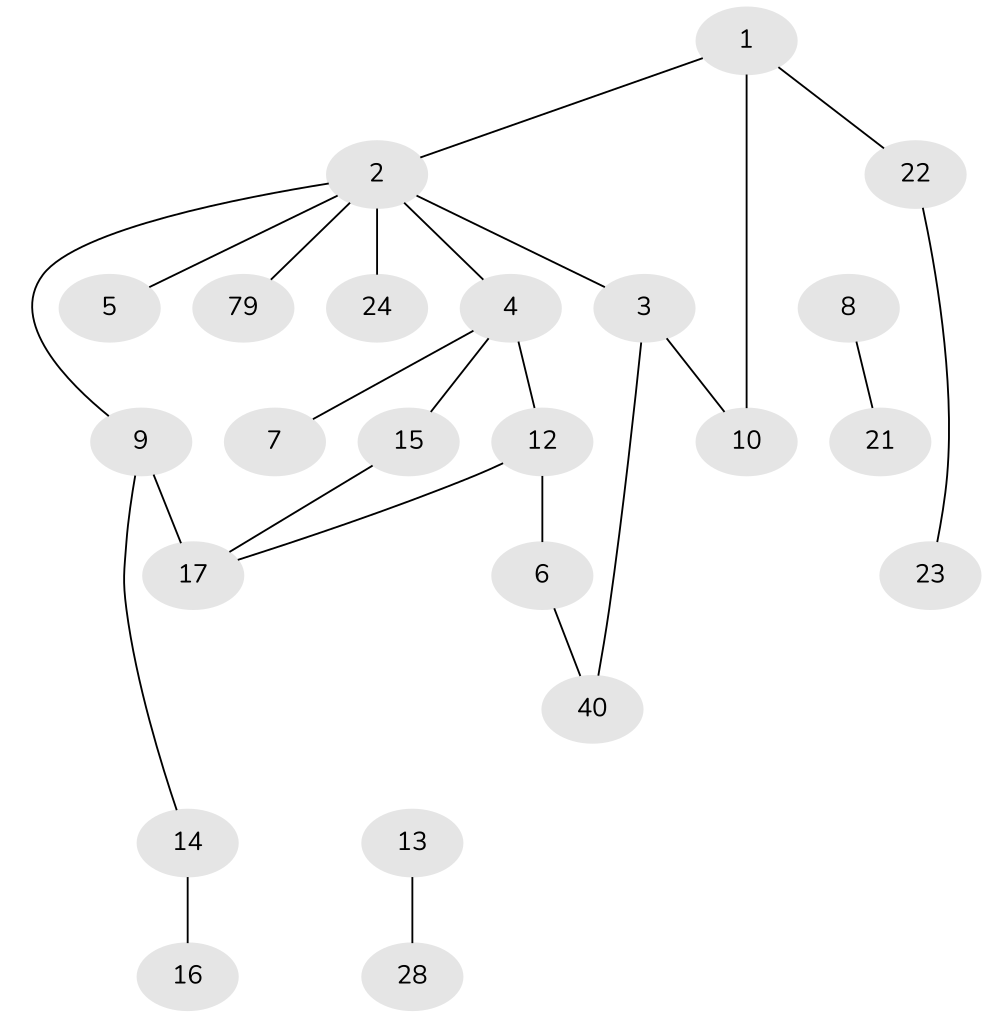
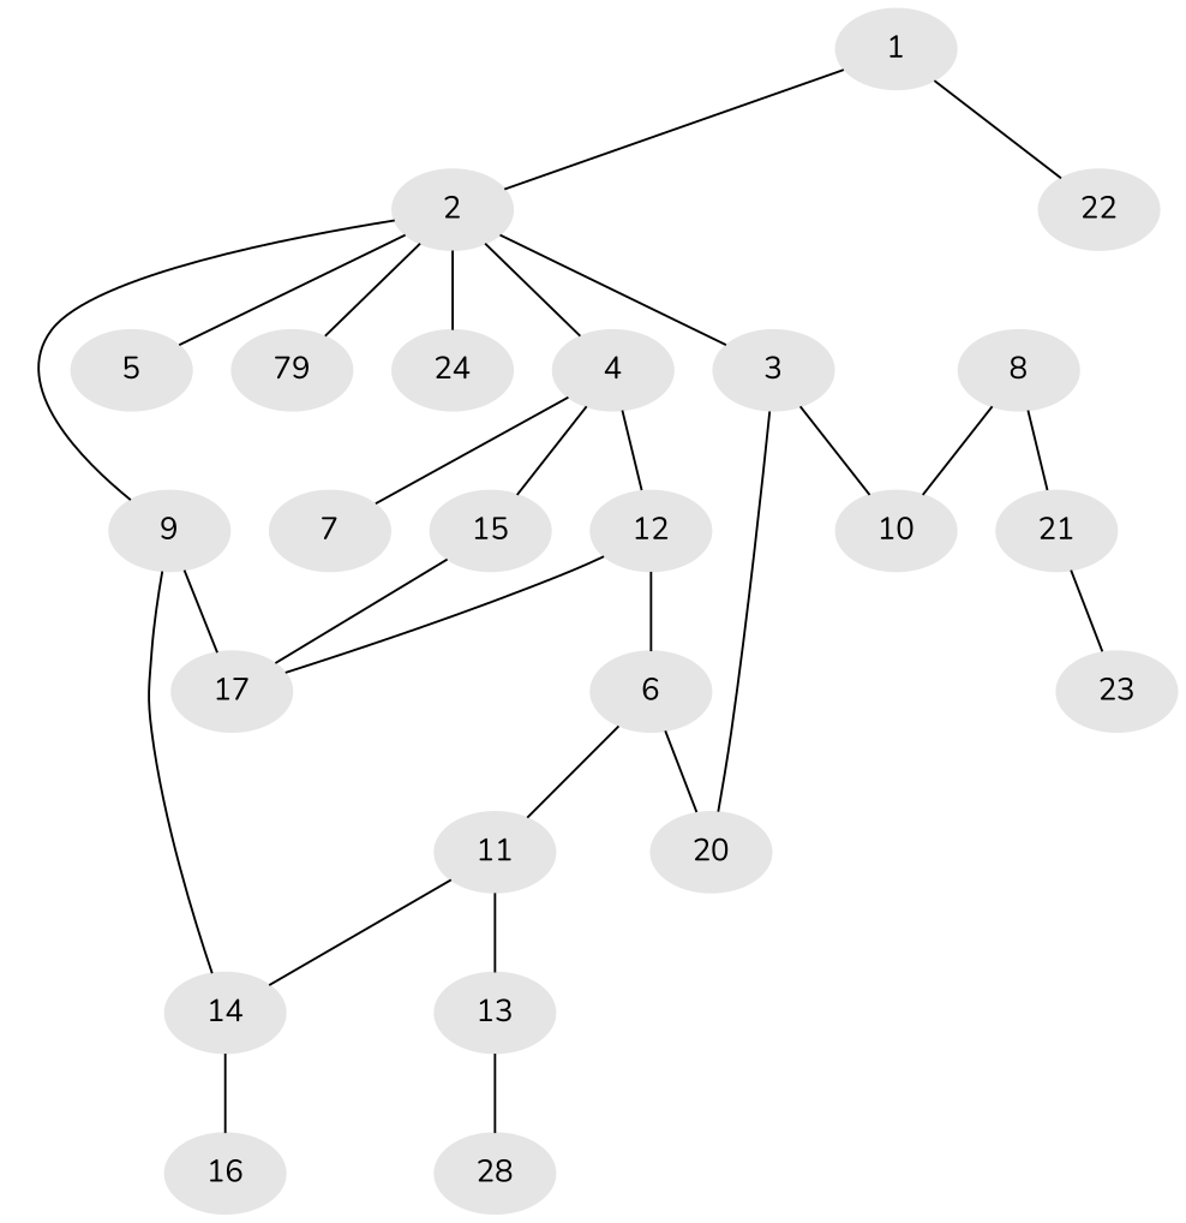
  graph {
    fontname=Nunito
    node [color=gray90 fontname=Nunito style=filled]
    edge [fontname=Nunito weight=1.0]
    1
    2
    10
    22
    9
    3
    4
    5
    n9 [label=79]
    24
    14
    17
    23
-   20 [label=40]
+   20
    7
    12
    15
    8
    21
    6
+   11
    13
    16
    n24 [label=28]
    1 -- 2
-   1 -- 10 [weight=2.0]
+   8 -- 10 [weight=2.0]
    1 -- 22
    2 -- 9
    2 -- 3
    2 -- 4
    2 -- 5
    2 -- n9
    2 -- 24
-   22 -- 23
+   21 -- 23
    9 -- 14
    9 -- 17 [weight=4.0]
    3 -- 10 [weight=2.0]
    3 -- 20
    4 -- 7
    4 -- 12
    4 -- 15 [weight=2.0]
    14 -- 16
    12 -- 17
    12 -- 6
    15 -- 17
    8 -- 21
    6 -- 20
+   6 -- 11
+   11 -- 14
+   11 -- 13
    13 -- n24
  }
